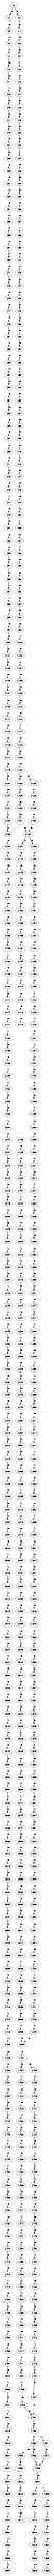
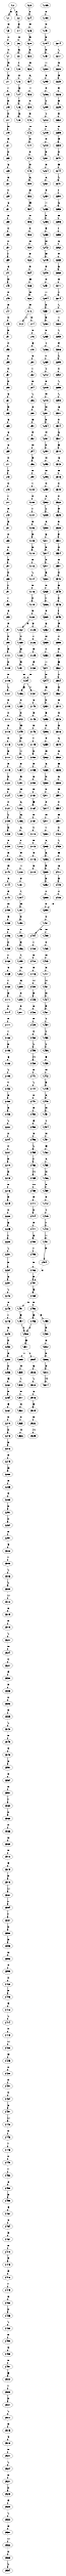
  strict digraph {
    edge [style=bold]
    S0
    S1
    S2
    S3
    S4
    S5
    S6
    S7
    S8
    S9
    S10
    S11
    S12
    S13
    S14
    S15
    S16
    S17
    S18
    S19
-   S20
    S21
    S22
    S23
    S24
    S25
    S26
    S27
    S28
    S29
    S30
    S31
    S32
    S33
    S34
    S35
    S36
    S37
    S38
    S39
    S40
    S41
    S42
    S43
    S44
    S45
    S46
    S47
    S48
    S49
    S50
    S51
    S52
    S53
    S54
    S55
    S56
    S57
    S58
    S59
    S60
    S61
    S62
    S63
    S64
    S65
    S66
    S67
    S68
    S69
    S70
    S71
    S72
    S73
    S74
    S75
    S76
    S77
    S78
    S79
    S80
    S81
    S82
    S83
    S84
    S85
    S86
    S87
    S88
    S89
    S90
    S91
    S92
    S93
    S94
    S95
    S96
    S97
    S98
    S99
    S100
    S101
    S102
    S103
    S104
    S105
    S106
    S107
    S108
    S109
    S110
    S111
    S112
    S113
    S114
    S115
    S116
    S117
    S118
    S119
    S120
    S121
    S122
    S123
    S124
    S125
    S126
    S127
    S128
    S129
    S130
    S131
    S132
    S133
    S134
    S135
    S136
    S137
    S138
    S139
    S140
    S141
    n143 [label=S842]
    S143
    S144
    S145
    S146
    S147
    S148
    S149
    S150
    S151
    S152
    S153
    S154
    S155
    S156
    S157
    S158
    S159
    S160
    S161
    S162
    S163
    S164
    S165
    S166
    S167
    S168
    S169
    S170
    S171
    S172
    S173
    S174
    S175
    S176
    S177
    S178
    S179
    S180
    S181
    S183
    S184
    S186
    S187
    S185
    S188
    S189
    S190
    S191
    S192
    S193
    S194
    S195
    S196
    S197
    S198
    S199
    S200
    S201
    S202
    S203
    S204
    S205
    S206
    S207
    S208
    S209
    S210
    S211
    S212
    S213
    S214
    S215
    S216
    S217
    S218
    S219
    S220
    S221
    S222
    S223
    S224
    S225
    S226
    S227
    S228
    S229
    S230
    S231
    S232
    S233
    S234
    S235
    S236
    S237
    S238
    S239
    S240
    S241
    S242
    S243
    S244
    S245
    S246
    S247
    S248
    S249
    S250
    S251
    S252
    S253
    S254
    S255
    S256
    n257 [label=S557]
    S258
    S259
    S260
    S261
    S262
    S263
    S264
    S265
    S266
    S267
    S268
    S269
    S270
    S271
    S272
    S273
    S274
    S275
    S276
    S277
    S278
    S279
    S280
    S281
    S282
    S283
    S284
    S285
    S286
    S287
    S288
    S289
    S290
    S291
    S292
    S293
    S294
    S295
    S296
    S297
    S298
    S299
    S300
    S301
    S302
    S303
    S304
    S305
    S306
    S307
    S308
    S309
    S310
    S311
    S312
    S313
    S314
    S315
    S316
    S317
    S318
    S319
    S320
    S321
    S322
    S323
    S324
    S325
    S326
    S327
    S328
    S329
    S330
    S331
    S332
    S333
    S334
    S335
    S336
    S337
    S338
    S339
    S340
    S341
    S342
    S343
    S344
    S345
    S346
    S347
    S348
    S349
    S350
    S351
    S352
    S353
    S354
    S355
    S356
    S357
    S358
    S359
    S360
    S361
    S362
    S363
    S364
    S365
    S366
    S367
    S368
    S369
    S370
    S371
    S372
    S373
    S374
    S375
    S376
    S377
    S378
    S379
    S380
    S381
    S382
    S383
    S384
    S385
    S386
    S387
    S388
    S389
    S390
    S391
    S392
    S393
    S394
    S395
    S396
    S397
    S398
    S399
    S400
    S401
    S402
    S403
    S404
    S405
    S406
    S407
    S408
    S409
    S410
    S411
    S412
    S413
    S414
    S415
    S416
    S417
    S418
    S419
    S420
    S421
    S422
    S423
    S424
    S425
    S426
    S427
    S428
    S429
    S430
    S431
    S432
    S433
    S434
    S435
    S436
    S437
    S438
    S439
    S440
    S441
    S442
    S443
    S444
    S445
    S446
    S447
    S448
    S449
    S450
    S451
    S452
    S453
    S454
    S455
    S456
    S457
    S458
    S459
    S460
    S461
    S462
    S463
    S464
    S465
    S466
    S467
    S468
    S469
    S470
    S471
    S472
    S473
    S474
    S475
    S476
    S477
    S478
    S479
    S480
    S481
    S482
    S483
    S484
    S485
    S486
    S487
    S488
    S489
    S490
    S491
    S492
    S493
    S494
    S495
    S496
    S497
    S498
    S499
    S500
    S501
    S502
    S503
    S504
    S505
    S506
    S507
    S508
    S509
    S510
    S511
    S512
    S513
    S514
    S515
    S516
    S517
    S518
    S519
    S520
    S521
    S522
    S523
    S524
    S525
    S526
    S527
    S528
    S529
    S530
    S531
    S532
    S533
    S534
    S0 -> S1 [label=P]
    S0 -> S2 [label=C]
    S1 -> S3 [label=R style=dotted]
    S2 -> S4 [label=R]
    S3 -> S5 [label=Y style=dashed]
    S4 -> S6 [label=M style=dotted]
    S5 -> S7 [label=Y style=dashed]
    S6 -> S8 [label=G]
    S7 -> S9 [label=R]
    S8 -> S10 [label=I style=dashed]
    S9 -> S11 [label=R]
    S10 -> S12 [label=A style=dotted]
    S11 -> S13 [label=V style=dotted]
    S12 -> S14 [label=G]
    S13 -> S15 [label=A]
    S14 -> S16 [label=P]
    S15 -> S17 [label=T]
    S16 -> S18 [label=G]
    S17 -> S19 [label=H]
-   S18 -> S20 [label=T]
    S19 -> S21 [label=P style=dashed]
-   S20 -> S22 [label=N]
    S21 -> S23 [label=L]
    S22 -> S24 [label=I]
    S23 -> S25 [label=C style=dashed]
    S24 -> S26 [label=Q style=dashed]
    S25 -> S27 [label=P style=dashed]
    S26 -> S28 [label=E]
    S27 -> S29 [label=Y style=dashed]
    S28 -> S30 [label=T]
    S29 -> S31 [label=C style=dotted]
    S30 -> S32 [label=N style=dotted]
    S31 -> S33 [label=P style=dotted]
    S32 -> S34 [label=C style=dotted]
    S33 -> S35 [label=L style=dashed]
    S34 -> S36 [label=V style=dotted]
    S35 -> S37 [label=Y style=dotted]
    S36 -> S38 [label=L style=dashed]
    S37 -> S39 [label=I]
    S38 -> S40 [label=D style=dashed]
    S39 -> S41 [label=G style=dashed]
    S40 -> S42 [label=W style=dashed]
    S41 -> S43 [label=N]
    S42 -> S44 [label=A]
    S43 -> S45 [label=A style=dotted]
    S44 -> S46 [label=T style=dashed]
    S45 -> S47 [label=D style=dashed]
    S46 -> S48 [label=A]
    S47 -> S49 [label=T style=dashed]
    S48 -> S50 [label=C]
    S49 -> S51 [label=D]
    S50 -> S52 [label=E style=dashed]
    S51 -> S53 [label=L style=dashed]
    S52 -> S54 [label=H]
    S53 -> S55 [label=E style=dotted]
    S54 -> S56 [label=D style=dotted]
    S55 -> S57 [label=A style=dotted]
    S56 -> S58 [label=L style=dashed]
    S57 -> S59 [label=A]
    S58 -> S60 [label=Q style=dashed]
    S59 -> S61 [label=C style=dashed]
    S60 -> S62 [label=F style=dotted]
    S61 -> S63 [label=R]
    S62 -> S64 [label=F style=dotted]
    S63 -> S65 [label=G style=dotted]
    S64 -> S66 [label=H style=dashed]
    S65 -> S67 [label=C style=dotted]
    S66 -> S68 [label=K]
    S67 -> S69 [label=G style=dashed]
    S68 -> S70 [label=Q style=dashed]
    S69 -> S71 [label=T style=dotted]
    S70 -> S72 [label=V]
    S71 -> S73 [label=Y]
-   S72 -> S74 [label=N style=dashed]
+   S70 -> S74 [label=N style=dashed]
    S73 -> S75 [label=T style=dotted]
    S74 -> S76 [label=Q style=dashed]
    S75 -> S77 [label=V style=dashed]
    S76 -> S78 [label=G style=dashed]
    S77 -> S79 [label=D style=dotted]
    S78 -> S80 [label=C style=dashed]
    S79 -> S81 [label=G]
    S80 -> S82 [label=I style=dotted]
    S81 -> S83 [label=T style=dotted]
    S82 -> S84 [label=N style=dashed]
    S83 -> S85 [label=L style=dotted]
    S84 -> S86 [label=S style=dotted]
    S85 -> S87 [label=A]
    S86 -> S88 [label=Q style=dashed]
    S87 -> S89 [label=A]
    S88 -> S90 [label=H style=dotted]
    S89 -> S91 [label=V]
    S90 -> S92 [label=K style=dashed]
    S91 -> S93 [label=I style=dotted]
    S92 -> S94 [label=H style=dotted]
    S93 -> S95 [label=G style=dotted]
    S94 -> S96 [label=Q]
    S95 -> S97 [label=D style=dotted]
    S96 -> S98 [label=E style=dashed]
    S97 -> S99 [label=L]
    S98 -> S100 [label=V style=dotted]
    S99 -> S101 [label=P]
    S100 -> S102 [label=T style=dashed]
    S101 -> S103 [label=T]
    S102 -> S104 [label=I style=dashed]
    S103 -> S105 [label=A style=dotted]
    S104 -> S106 [label=K style=dashed]
    S105 -> S107 [label=S]
    S106 -> S108 [label=K]
    S107 -> S109 [label=D style=dotted]
    S108 -> S110 [label=N]
    S109 -> S111 [label=L style=dotted]
    S110 -> S112 [label=E style=dotted]
    S111 -> S113 [label=P style=dotted]
    S112 -> S114 [label=S style=dashed]
    S113 -> S115 [label=A style=dotted]
    S114 -> S116 [label=F style=dashed]
    S115 -> S117 [label=P]
    S116 -> S118 [label=L]
    S117 -> S119 [label=P style=dashed]
    S118 -> S120 [label=K style=dashed]
    S119 -> S121 [label=A]
    S120 -> S122 [label=Q]
    S120 -> S123 [label=F style=dashed]
    S121 -> S124 [label=N style=dashed]
    S122 -> S125 [label=Y]
    S123 -> S126 [label=I style=dashed]
    S124 -> S127 [label=L style=dotted]
    S125 -> S128 [label=E]
    S126 -> S129 [label=R style=dashed]
    S127 -> S130 [label=S]
    S128 -> S131 [label=E]
    S129 -> S132 [label=E style=dotted]
    S130 -> S133 [label=P]
    S131 -> S134 [label=E style=dashed]
    S132 -> S134 [label=E style=dashed]
    S133 -> S135 [label=Q style=dotted]
    S134 -> S136 [label=E]
    S134 -> S137 [label=V]
    S135 -> S138 [label=R style=dashed]
    S136 -> S139 [label=T style=dashed]
    S137 -> S140 [label=C style=dashed]
    S138 -> S141 [label=H style=dotted]
    S139 -> n143 [label=L]
    S140 -> S143 [label=R style=dashed]
    S141 -> S144 [label=Q style=dotted]
    n143 -> S145 [label=H]
    S143 -> S146 [label=N style=dotted]
    S144 -> S147 [label=F style=dashed]
    S145 -> S148 [label=Q]
    S146 -> S149 [label=I style=dashed]
    S147 -> S150 [label=H style=dashed]
    S148 -> S151 [label=V]
    S149 -> S152 [label=A]
    S150 -> S153 [label=F style=dotted]
    S151 -> S154 [label=R style=dotted]
    S152 -> S155 [label=K style=dashed]
    S153 -> S156 [label=A style=dashed]
    S154 -> S157 [label=E style=dashed]
    S155 -> S158 [label=D style=dashed]
    S156 -> S159 [label=L]
    S157 -> S160 [label=K style=dashed]
    S158 -> S161 [label=N style=dotted]
    S159 -> S162 [label=V style=dashed]
    S160 -> S163 [label=C style=dashed]
    S161 -> S164 [label=E]
    S162 -> S165 [label=Q style=dotted]
    S163 -> S166 [label=G]
    S164 -> S167 [label=K style=dashed]
    S165 -> S168 [label=V style=dashed]
    S166 -> S169 [label=C style=dotted]
    S167 -> S170 [label=Y style=dashed]
    S168 -> S171 [label=R]
    S169 -> S172 [label=I style=dotted]
    S170 -> S173 [label=N style=dotted]
    S171 -> S174 [label=L style=dashed]
    S172 -> S175 [label=Q style=dashed]
    S173 -> S176 [label=Q style=dashed]
    S174 -> S177 [label=E style=dotted]
    S175 -> S178 [label=V style=dotted]
    S176 -> S179 [label=D style=dashed]
    S177 -> S180 [label=V style=dotted]
    S178 -> S181 [label=D style=dotted]
    S180 -> S183 [label=A]
    S181 -> S184 [label=S style=dashed]
    S183 -> S186 [label=G style=dotted]
    S184 -> S187 [label=K]
    S186 -> S189 [label=S style=dotted]
    S187 -> S190 [label=T]
    S185 -> S188 [label=E style=dotted]
    S188 -> S191 [label=A style=dashed]
    S189 -> S192 [label=Y style=dotted]
    S190 -> S193 [label=L style=dotted]
    S191 -> S194 [label=P]
    S192 -> S195 [label=Q]
    S193 -> S196 [label=D]
    S194 -> S197 [label=A]
    S195 -> S198 [label=Q]
    S196 -> S199 [label=S style=dashed]
    S197 -> S200 [label=V style=dotted]
    S198 -> S201 [label=S style=dashed]
    S199 -> S202 [label=M style=dashed]
    S200 -> S203 [label=Q style=dashed]
    S201 -> S204 [label=L style=dotted]
    S202 -> S205 [label=G style=dotted]
    S203 -> S206 [label=T style=dotted]
    S204 -> S207 [label=L style=dotted]
    S205 -> S208 [label=L style=dashed]
    S206 -> S209 [label=S]
    S207 -> S210 [label=T]
    S208 -> S211 [label=P style=dotted]
    S209 -> S212 [label=S style=dashed]
    S210 -> S213 [label=D]
-   S211 -> S214 [label=H]
    S212 -> S215 [label=L style=dashed]
    S213 -> S216 [label=L style=dashed]
    S214 -> S217 [label=S style=dashed]
    S215 -> S218 [label=A style=dotted]
    S216 -> S219 [label=D]
    S217 -> S220 [label=K style=dashed]
    S218 -> S221 [label=D]
    S219 -> S222 [label=L style=dotted]
    S220 -> S223 [label=Q]
    S221 -> S224 [label=R style=dotted]
    S222 -> S225 [label=E]
    S223 -> S226 [label=F style=dotted]
    S224 -> S227 [label=C style=dashed]
    S225 -> S228 [label=V]
    S226 -> S229 [label=K]
    S227 -> S230 [label=Q style=dotted]
    S228 -> S231 [label=S style=dotted]
    S229 -> S232 [label=R style=dashed]
    S230 -> S233 [label=V style=dashed]
    S231 -> S234 [label=A]
    S232 -> S235 [label=T style=dotted]
    S233 -> S236 [label=E]
    S234 -> S237 [label=G]
    S235 -> S238 [label=Q]
    S236 -> S239 [label=F style=dashed]
    S237 -> S240 [label=S style=dotted]
    S238 -> S241 [label=T]
    S239 -> S242 [label=N]
    S240 -> S243 [label=Q style=dotted]
    S241 -> S244 [label=E style=dashed]
    S242 -> S245 [label=H]
    S243 -> S246 [label=V style=dashed]
    S244 -> S247 [label=S]
    S245 -> S248 [label=F style=dotted]
    S246 -> S249 [label=P style=dotted]
    S247 -> S250 [label=I style=dashed]
    S248 -> S251 [label=A style=dotted]
    S249 -> S252 [label=A]
    S250 -> S253 [label=C]
    S251 -> S254 [label=V style=dotted]
    S252 -> S255 [label=Q]
    S253 -> S256 [label=H style=dotted]
    S254 -> n257 [label=L]
    S255 -> S258 [label=L]
    S256 -> S259 [label=I style=dashed]
    n257 -> S260 [label=D]
    S258 -> S261 [label=H style=dotted]
    S259 -> S262 [label=C style=dotted]
    S260 -> S263 [label=E style=dashed]
    S261 -> S264 [label=F]
    S262 -> S265 [label=D style=dotted]
    S263 -> S266 [label=S style=dotted]
    S264 -> S267 [label=E style=dotted]
    S265 -> S268 [label=D]
    S266 -> S269 [label=I style=dashed]
    S267 -> S270 [label=L style=dotted]
    S268 -> S271 [label=N style=dotted]
    S269 -> S272 [label=S style=dashed]
    S270 -> S273 [label=A]
    S271 -> S274 [label=V]
    S272 -> S275 [label=T style=dashed]
    S273 -> S276 [label=K]
    S274 -> S277 [label=S style=dashed]
    S275 -> S278 [label=N style=dashed]
    S276 -> S279 [label=P style=dotted]
    S277 -> S280 [label=V style=dotted]
    S278 -> S281 [label=N]
    S279 -> S282 [label=H]
    S280 -> S283 [label=S style=dashed]
    S281 -> S284 [label=P]
    S282 -> S285 [label=R style=dotted]
    S283 -> S286 [label=R style=dotted]
    S284 -> S287 [label=K style=dotted]
    S285 -> S288 [label=P style=dotted]
    S286 -> S289 [label=S]
    S287 -> S290 [label=L]
    S288 -> S291 [label=D]
    S289 -> S292 [label=L style=dotted]
    S290 -> S293 [label=N style=dotted]
    S291 -> S294 [label=L]
    S292 -> S295 [label=S style=dotted]
    S293 -> S296 [label=K style=dashed]
    S294 -> S297 [label=A style=dotted]
    S295 -> S298 [label=S style=dashed]
    S296 -> S299 [label=A style=dotted]
    S297 -> S300 [label=Q style=dashed]
    S298 -> S301 [label=G style=dashed]
    S299 -> S302 [label=C style=dotted]
    S300 -> S303 [label=V style=dotted]
    S301 -> S304 [label=L style=dashed]
    S302 -> S305 [label=S]
    S303 -> S306 [label=S style=dashed]
    S304 -> S307 [label=C]
    S305 -> S308 [label=G style=dotted]
    S306 -> S309 [label=S]
    S307 -> S310 [label=H]
    S308 -> S311 [label=E style=dashed]
    S309 -> S312 [label=W style=dashed]
    S310 -> S313 [label=G style=dotted]
    S311 -> S314 [label=T]
    S312 -> S315 [label=P style=dotted]
    S313 -> S316 [label=N style=dashed]
    S314 -> S317 [label=Q]
    S315 -> S318 [label=T style=dotted]
    S316 -> S319 [label=L style=dashed]
    S317 -> S320 [label=G]
    S318 -> S321 [label=S style=dotted]
    S319 -> S322 [label=L style=dotted]
    S320 -> S323 [label=A style=dashed]
    S321 -> S324 [label=H style=dashed]
    S322 -> S325 [label=D]
    S323 -> S326 [label=I]
    S324 -> S327 [label=L style=dotted]
    S325 -> S328 [label=P style=dashed]
    S326 -> S329 [label=Q style=dashed]
    S327 -> S330 [label=E style=dotted]
    S328 -> S331 [label=P]
    S329 -> S332 [label=E style=dotted]
    S330 -> S333 [label=P style=dotted]
    S331 -> S334 [label=A]
    S332 -> S335 [label=K style=dashed]
    S333 -> S336 [label=L style=dotted]
    S334 -> S337 [label=A style=dashed]
    S335 -> S338 [label=Y style=dotted]
    S336 -> S339 [label=D style=dashed]
    S337 -> S340 [label=A]
    S338 -> S341 [label=V style=dashed]
    S339 -> S342 [label=S style=dashed]
    S340 -> S343 [label=D]
    S341 -> S344 [label=R]
    S342 -> S345 [label=T style=dashed]
    S343 -> S346 [label=L]
    S344 -> S347 [label=H style=dashed]
    S345 -> S348 [label=P style=dotted]
    S346 -> S349 [label=I]
    S347 -> S350 [label=E]
    S348 -> S351 [label=G]
    S349 -> S352 [label=Q]
    S350 -> S353 [label=F style=dashed]
    S351 -> S354 [label=D style=dotted]
    S352 -> S355 [label=Y style=dashed]
    S353 -> S356 [label=A style=dashed]
    S354 -> S357 [label=R style=dotted]
    S355 -> S358 [label=D style=dashed]
    S356 -> S359 [label=Q style=dashed]
    S357 -> S360 [label=V]
    S358 -> S361 [label=E]
    S359 -> S362 [label=H style=dashed]
    S360 -> S363 [label=L]
    S361 -> S364 [label=V]
    S362 -> S365 [label=G style=dashed]
    S363 -> S366 [label=L style=dotted]
    S364 -> S367 [label=N]
    S365 -> S368 [label=A]
    S366 -> S369 [label=N style=dotted]
    S367 -> S370 [label=K style=dotted]
    S368 -> S371 [label=D style=dashed]
    S369 -> S372 [label=R style=dotted]
    S370 -> S373 [label=N style=dotted]
    S371 -> S374 [label=T style=dashed]
    S372 -> S375 [label=F style=dotted]
    S373 -> S376 [label=K]
    S374 -> S377 [label=N style=dotted]
    S375 -> S378 [label=D]
    S376 -> S379 [label=C style=dotted]
    S377 -> S380 [label=I style=dotted]
    S378 -> S381 [label=W]
    S379 -> S382 [label=K style=dotted]
    S380 -> S383 [label=C style=dotted]
    S381 -> S384 [label=V]
    S382 -> S385 [label=E style=dashed]
    S383 -> S386 [label=G]
    S384 -> S387 [label=V]
    S385 -> S388 [label=D style=dotted]
    S386 -> S389 [label=E]
    S387 -> S390 [label=A]
    S388 -> S391 [label=K style=dotted]
    S389 -> S392 [label=P]
    S390 -> S393 [label=K]
    S391 -> S394 [label=L style=dotted]
    S392 -> S395 [label=Y style=dotted]
    S393 -> S396 [label=N style=dotted]
    S394 -> S397 [label=H style=dotted]
    S395 -> S398 [label=L style=dashed]
    S396 -> S399 [label=Q style=dotted]
    S397 -> S400 [label=L style=dashed]
    S398 -> S401 [label=L style=dotted]
    S399 -> S402 [label=T style=dotted]
    S400 -> S403 [label=S style=dashed]
    S401 -> S404 [label=Q]
    S401 -> S405 [label=H style=dotted]
    S402 -> S406 [label=F]
    S403 -> S407 [label=H style=dotted]
    S404 -> S408 [label=V style=dashed]
    S405 -> S409 [label=L style=dotted]
    S406 -> S410 [label=R style=dotted]
    S407 -> S411 [label=Q style=dotted]
    S408 -> S412 [label=K style=dashed]
    S409 -> S413 [label=K style=dashed]
    S410 -> S414 [label=S style=dashed]
    S411 -> S415 [label=N]
    S412 -> S416 [label=K style=dotted]
    S413 -> S417 [label=R style=dashed]
    S414 -> S418 [label=L style=dotted]
    S415 -> S419 [label=Y style=dashed]
    S416 -> S420 [label=W style=dashed]
    S417 -> S421 [label=W]
    S418 -> S422 [label=W style=dashed]
    S419 -> S398 [label=L style=dotted]
    S420 -> S423 [label=P]
    S421 -> S424 [label=N]
    S422 -> S425 [label=H style=dotted]
    S423 -> S426 [label=D style=dashed]
    S424 -> S427 [label=E]
    S425 -> S428 [label=L style=dotted]
    S426 -> S429 [label=T style=dotted]
    S427 -> S430 [label=S style=dashed]
    S428 -> S431 [label=A style=dotted]
    S429 -> S432 [label=T style=dotted]
    S430 -> S433 [label=S]
    S431 -> S434 [label=A style=dotted]
    S432 -> S435 [label=S]
    S433 -> S436 [label=S]
    S434 -> S437 [label=G]
    S435 -> S438 [label=M]
    S436 -> S439 [label=E style=dotted]
    S437 -> S440 [label=W]
    S438 -> S441 [label=L style=dashed]
    S439 -> S442 [label=K style=dashed]
    S440 -> S443 [label=L style=dashed]
    S441 -> S444 [label=S style=dashed]
    S442 -> S445 [label=E]
    S443 -> S446 [label=V style=dashed]
    S444 -> S447 [label=T style=dotted]
    S445 -> S448 [label=G]
    S446 -> S449 [label=L style=dashed]
    S447 -> S450 [label=P style=dashed]
    S448 -> S451 [label=K]
    S449 -> S452 [label=V style=dotted]
    S450 -> S453 [label=E style=dotted]
    S451 -> S454 [label=S style=dotted]
    S452 -> S455 [label=G style=dashed]
    S453 -> S456 [label=Q style=dashed]
    S454 -> S457 [label=K style=dashed]
    S455 -> S458 [label=R]
    S456 -> S459 [label=S]
    S457 -> S460 [label=H style=dotted]
    S458 -> S461 [label=Q style=dotted]
    S459 -> S462 [label=V]
    S460 -> S463 [label=G style=dotted]
    S461 -> S464 [label=G style=dotted]
    S462 -> S465 [label=M]
    S463 -> S466 [label=K]
    S464 -> S467 [label=R style=dashed]
    S465 -> S468 [label=M style=dashed]
    S466 -> S469 [label=Q]
    S467 -> S470 [label=P style=dotted]
    S468 -> S471 [label=K style=dashed]
    S469 -> S472 [label=T style=dashed]
    S470 -> S473 [label=Q]
    S471 -> S474 [label=L]
    S472 -> S475 [label=S style=dashed]
    S473 -> S476 [label=E style=dashed]
    S474 -> S477 [label=P style=dotted]
    S475 -> S478 [label=I]
    S476 -> S479 [label=V style=dotted]
    S477 -> S480 [label=G]
    S478 -> S481 [label=V]
    S479 -> S482 [label=R style=dotted]
    S480 -> S483 [label=I style=dotted]
    S481 -> S484 [label=P]
    S482 -> S485 [label=L]
    S483 -> S486 [label=P style=dashed]
    S484 -> S487 [label=A style=dashed]
    S485 -> S488 [label=S style=dotted]
    S486 -> S487 [label=A]
    S487 -> S489 [label=G]
    S488 -> S490 [label=A style=dashed]
    S489 -> S491 [label=W style=dashed]
    S489 -> S492 [label=L style=dashed]
    S490 -> S493 [label=K style=dotted]
    S491 -> S494 [label=F]
    S492 -> S495 [label=Q style=dashed]
    S492 -> S496 [label=F]
    S493 -> S497 [label=L style=dotted]
    S494 -> S498 [label=I]
    S495 -> S499 [label=F]
    S496 -> S498 [label=I]
    S497 -> S500 [label=E]
    S498 -> S501 [label=H]
    S499 -> S502 [label=R style=dotted]
    S500 -> S503 [label=V style=dotted]
    S501 -> S504 [label=I style=dashed]
    S501 -> S505 [label=V style=dotted]
    S502 -> S506 [label=L]
    S503 -> S507 [label=A]
    S504 -> S508 [label=E style=dashed]
    S505 -> S509 [label=K style=dashed]
    S506 -> S510 [label=Q]
    S507 -> S511 [label=S style=dotted]
    S508 -> S512 [label=S style=dashed]
    S509 -> S513 [label=S style=dashed]
    S510 -> S514 [label=M]
    S511 -> S515 [label=R style=dashed]
    S512 -> S516 [label=G style=dotted]
    S513 -> S517 [label=R style=dashed]
    S515 -> S518 [label=C style=dotted]
    S516 -> S519 [label=R]
    S517 -> S520 [label=N style=dashed]
    S518 -> S521 [label=R style=dashed]
    S519 -> S522 [label=N style=dotted]
    S520 -> S523 [label=T style=dotted]
    S521 -> S524 [label=S style=dashed]
    S522 -> S525 [label=M style=dashed]
    S523 -> S526 [label=M style=dotted]
    S524 -> S527 [label=E style=dashed]
    S527 -> S528 [label=A]
    S528 -> S529 [label=E style=dotted]
    S529 -> S530 [label=S style=dotted]
    S530 -> S531 [label=R style=dashed]
    S531 -> S532 [label=W style=dotted]
    S532 -> S533 [label=A style=dashed]
    S533 -> S534 [label=S]
  }
